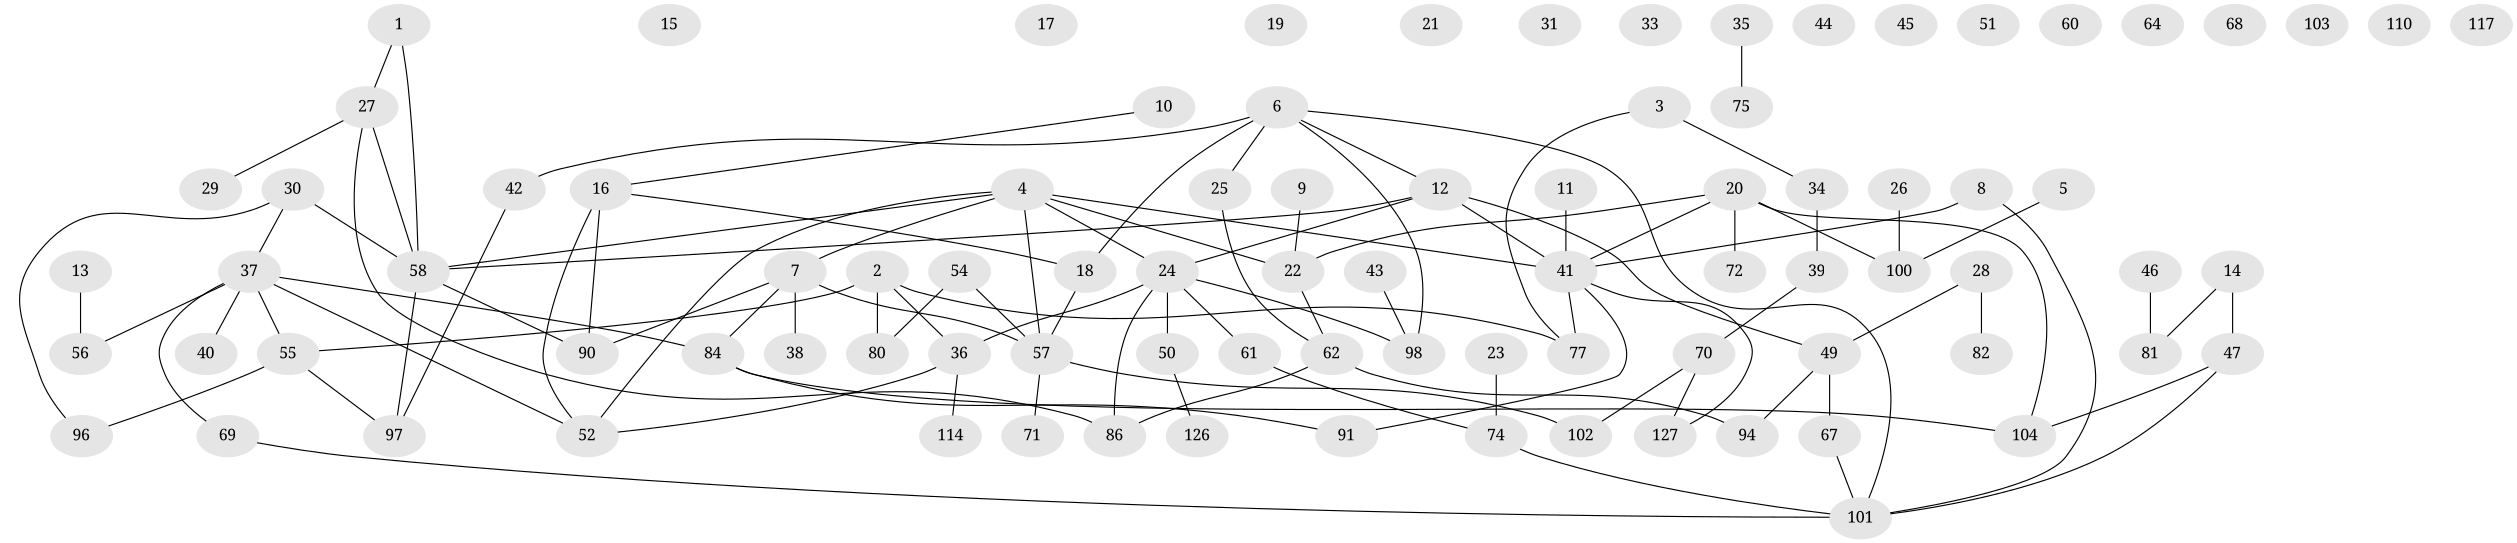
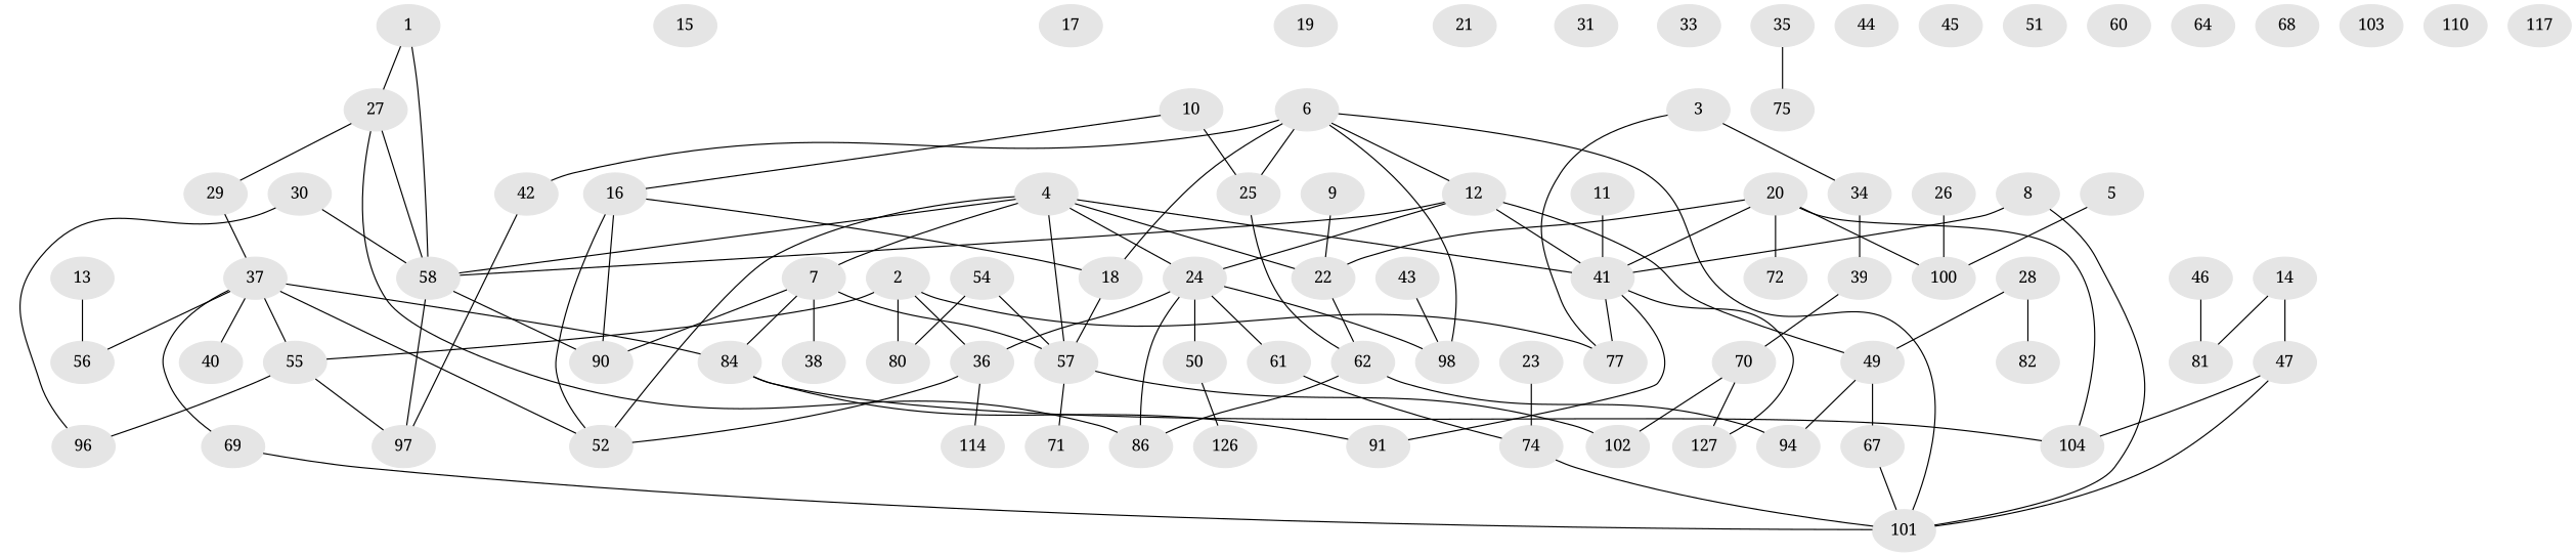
  graph {
    fontname="Noto Serif"
    node [color=gray90 fontname="Noto Serif" style=filled]
    edge [fontname="Noto Serif"]
    1 [super="+53"]
    27
    58 [super="+83"]
    86
    29
    90
    97
    36 [super="+66"]
    52
    114
    2
    55 [super="+85"]
    77 [super="+79"]
    80
    96
    3 [super="+89"]
    34
    39
    4 [super="+67+48"]
    7 [super="+92"]
    22
    24 [super="+118"]
    41 [super="+78"]
    57 [super="+99+93"]
    38 [super="+88"]
    84
    62 [super="+115"]
    98 [super="+106"]
    50
    61
    91
    127
    71
    102 [super="+109"]
    100 [super="+111+124"]
    5
    6 [super="+63+32"]
    12 [super="+105"]
    18 [super="+122"]
    25 [super="+116"]
    42
    101 [super="+112+107"]
    49 [super="+73+123+128"]
    104 [super="+108"]
    8
    9
    16 [super="+87"]
    10
    11
    n50 [label=67]
    94
    74
    13
    56
    14
    47
    81
    15
    17
    19
    20
    72
    21
    23
    126
    26
    37 [super="+76+59"]
    28
    82
    40
    69
    30
    31
    33
    70
    35
    75
    43
    44
    45
    46
    51
    54
    60
    64
    68
    103
    110
    117
    1 -- 27
    1 -- 58
    27 -- 58
    27 -- 86
    27 -- 29
    58 -- 90
    58 -- 97
-   30 -- 37
+   29 -- 37
    36 -- 52
    36 -- 114
    2 -- 36
    2 -- 55
    2 -- 77
    2 -- 80
    55 -- 97
    55 -- 96
    3 -- 77
    3 -- 34
    34 -- 39
    39 -- 70
    4 -- 58
    4 -- 52
    4 -- 7
    4 -- 22
    4 -- 24
    4 -- 41
    4 -- 57
    7 -- 90
    7 -- 57
    7 -- 38
    7 -- 84
    22 -- 62
    24 -- 86
    24 -- 36
    24 -- 98
    24 -- 50
    24 -- 61
    41 -- 77
    41 -- 91
    41 -- 127
    57 -- 71
    57 -- 102
    84 -- 91
    84 -- 104
    62 -- 86
    62 -- 94
    50 -- 126
    61 -- 74
    5 -- 100
    6 -- 98
    6 -- 12
    6 -- 18
    6 -- 25
    6 -- 42
    6 -- 101
    12 -- 58
    12 -- 24 [weight=2]
    12 -- 41
    12 -- 49
    18 -- 57
    25 -- 62
    42 -- 97
    49 -- n50
    49 -- 94
    8 -- 41
    8 -- 101
    9 -- 22
    16 -- 90
    16 -- 52
    16 -- 18
+   10 -- 25
    10 -- 16
    11 -- 41
    n50 -- 101
    74 -- 101
    13 -- 56
    14 -- 47
    14 -- 81
    47 -- 101
    47 -- 104
    20 -- 22
    20 -- 41
    20 -- 100
    20 -- 104
    20 -- 72
    23 -- 74
    26 -- 100
    37 -- 52
    37 -- 55
    37 -- 84
    37 -- 56
    37 -- 40
    37 -- 69
    28 -- 49
    28 -- 82
    69 -- 101
    30 -- 58
    30 -- 96
    70 -- 127
    70 -- 102
    35 -- 75
    43 -- 98
    46 -- 81
    54 -- 80
    54 -- 57
  }
